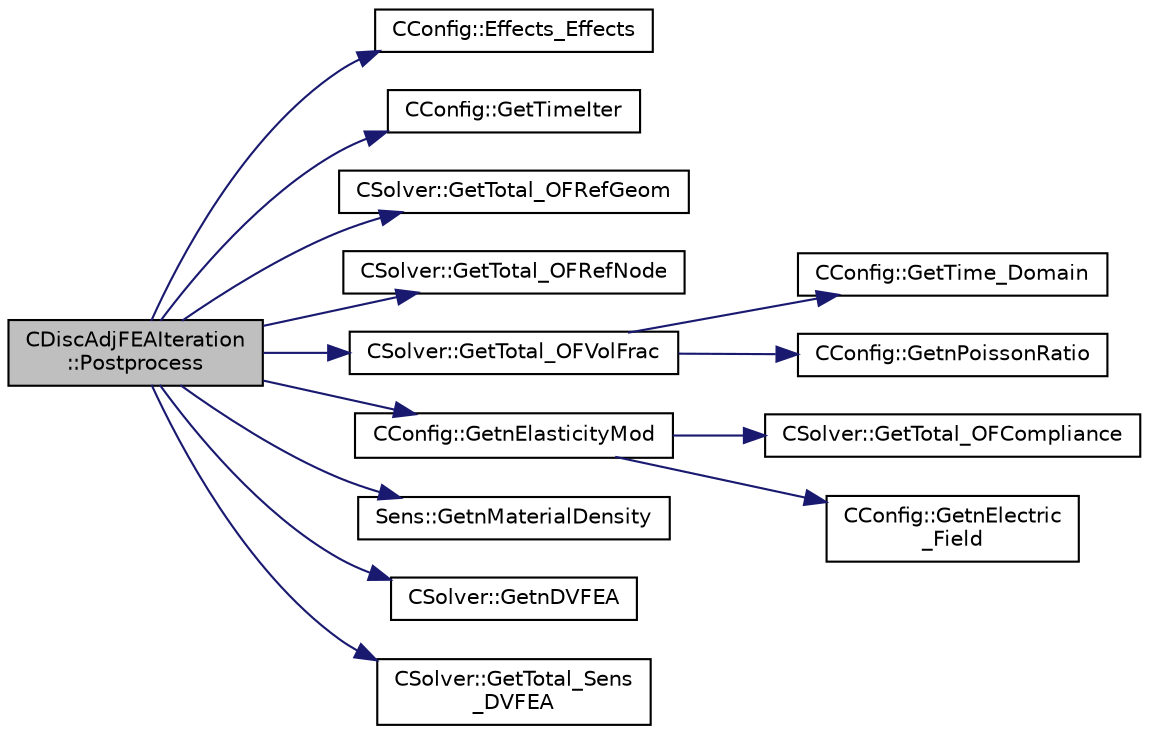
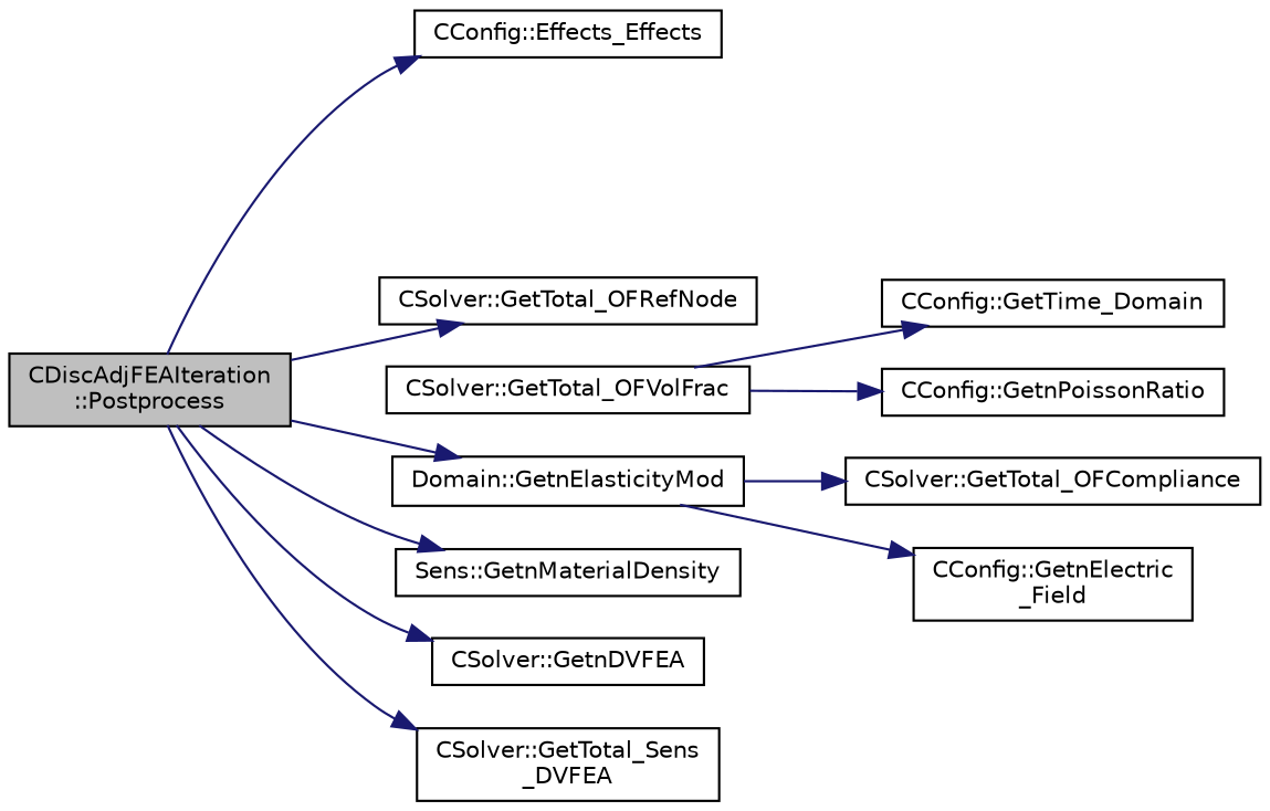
  digraph {
    fontname="DejaVu Sans"
    rankdir=LR
    node [color=black fillcolor=white fontname="DejaVu Sans" fontsize=10 shape=record style=filled]
    edge [color=midnightblue fontname="DejaVu Sans" fontsize=10 labelfontname=Helvetica labelfontsize=10 style=solid]
    n1 [fillcolor=grey75 fontcolor=black height=0.2 label="CDiscAdjFEAIteration\l::Postprocess" width=0.4]
    n2 [height=0.2 label="CConfig::Effects_Effects" width=0.4]
-   n3 [height=0.2 label="CConfig::GetTimeIter" width=0.4]
-   n4 [height=0.2 label="CSolver::GetTotal_OFRefGeom" width=0.4]
    n5 [height=0.2 label="CSolver::GetTotal_OFRefNode" width=0.4]
    n6 [height=0.2 label="CSolver::GetTotal_OFVolFrac" width=0.4]
-   n7 [height=0.2 label="CConfig::GetnElasticityMod" width=0.4]
+   n7 [height=0.2 label="Domain::GetnElasticityMod" width=0.4]
    n8 [height=0.2 label="Sens::GetnMaterialDensity" width=0.4]
    n9 [height=0.2 label="CSolver::GetnDVFEA" width=0.4]
    n10 [height=0.2 label="CSolver::GetTotal_Sens\l_DVFEA" width=0.4]
    n11 [height=0.2 label="CConfig::GetTime_Domain" width=0.4]
    n12 [height=0.2 label="CConfig::GetnPoissonRatio" width=0.4]
    n13 [height=0.2 label="CSolver::GetTotal_OFCompliance" width=0.4]
    n14 [height=0.2 label="CConfig::GetnElectric\l_Field" width=0.4]
    n1 -> n2
-   n1 -> n3
-   n1 -> n4
    n1 -> n5
-   n1 -> n6
    n1 -> n7
    n1 -> n8
    n1 -> n9
    n1 -> n10
    n6 -> n11
    n6 -> n12
    n7 -> n13
    n7 -> n14
  }
